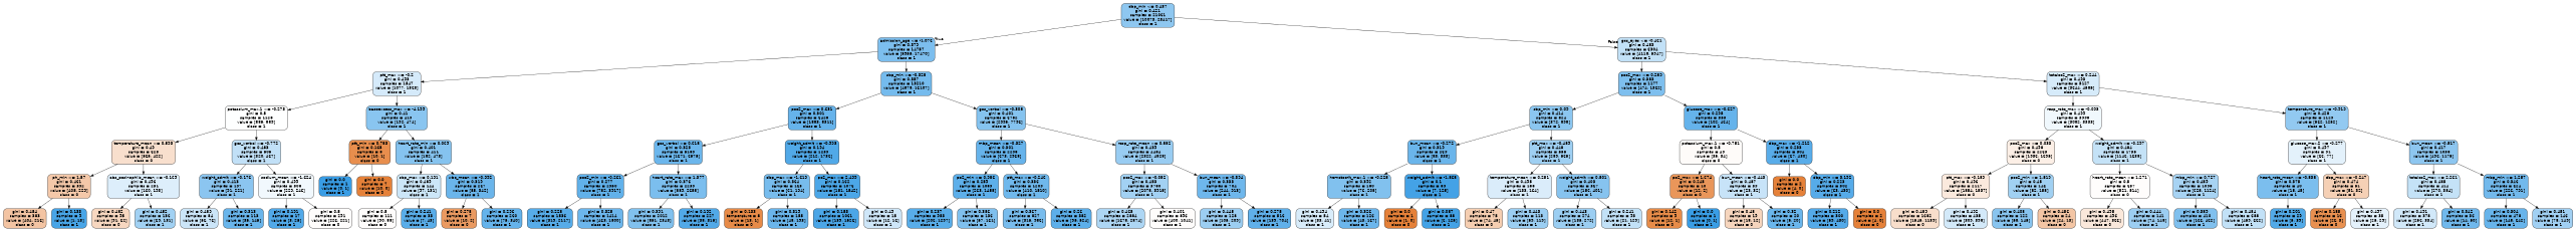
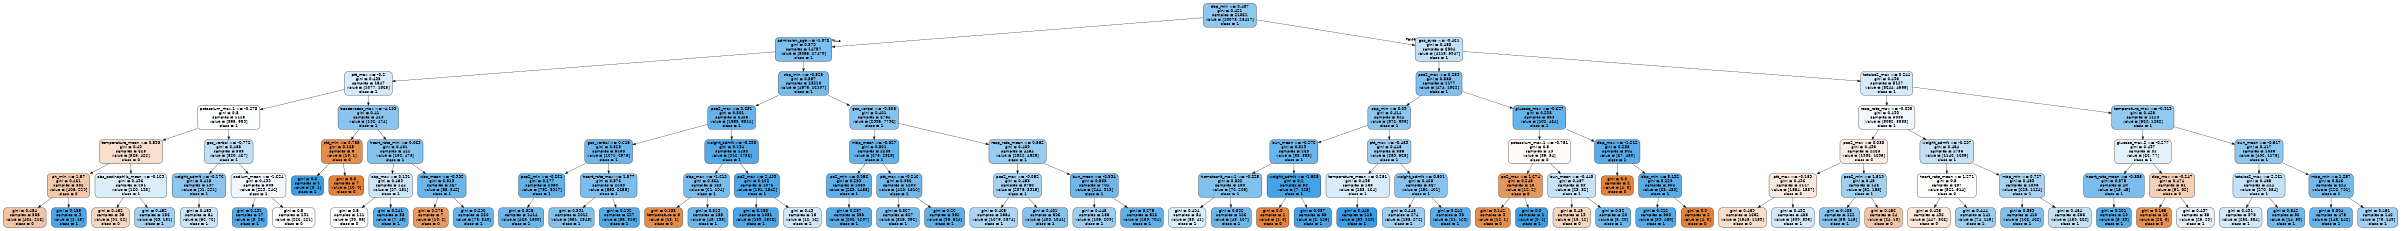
  digraph {
    node [color=black fillcolor="#e58139" fontname=helvetica shape=box style="filled, rounded"]
    edge [fontname=helvetica]
    n1 [fillcolor="#8ec7f0" label="dbp_min <= 0.437\ngini = 0.421\nsamples = 21061\nvalue = [10073, 23417]\nclass = 1"]
    n2 [fillcolor="#7cbeee" label="admission_age <= -1.076\ngini = 0.379\nsamples = 14757\nvalue = [5955, 17470]\nclass = 1"]
    n3 [fillcolor="#c2e1f7" label="gcs_eyes <= -0.461\ngini = 0.483\nsamples = 6304\nvalue = [4118, 5947]\nclass = 1"]
    n4 [fillcolor="#d5eafa" label="ptt_max <= -0.2\ngini = 0.493\nsamples = 1547\nvalue = [1077, 1363]\nclass = 1"]
    n5 [fillcolor="#75bbed" label="sbp_min <= -0.328\ngini = 0.357\nsamples = 13210\nvalue = [4878, 16107]\nclass = 1"]
    n6 [fillcolor="#7ebfee" label="pco2_max <= 0.289\ngini = 0.383\nsamples = 1177\nvalue = [474, 1362]\nclass = 1"]
    n7 [fillcolor="#d6ebfa" label="totalco2_max <= 0.244\ngini = 0.493\nsamples = 5127\nvalue = [3644, 4585]\nclass = 1"]
    n8 [fillcolor="#feffff" label="potassium_max.1 <= -0.273\ngini = 0.5\nsamples = 1128\nvalue = [885, 889]\nclass = 1"]
    n9 [fillcolor="#89c5f0" label="baseexcess_max <= -4.199\ngini = 0.41\nsamples = 419\nvalue = [192, 474]\nclass = 1"]
    n10 [fillcolor="#66b3eb" label="pco2_max <= 0.631\ngini = 0.301\nsamples = 6428\nvalue = [1883, 8311]\nclass = 1"]
    n11 [fillcolor="#85c3ef" label="gcs_verbal <= -0.308\ngini = 0.401\nsamples = 6782\nvalue = [2995, 7796]\nclass = 1"]
    n12 [fillcolor="#f8dfcd" label="temperature_mean <= 0.593\ngini = 0.49\nsamples = 623\nvalue = [565, 422]\nclass = 0"]
    n13 [fillcolor="#c1e0f7" label="gcs_verbal <= -0.772\ngini = 0.483\nsamples = 505\nvalue = [320, 467]\nclass = 1"]
    n14 [fillcolor="#e88e4d" label="ptt_min <= 0.783\ngini = 0.165\nsamples = 8\nvalue = [10, 1]\nclass = 0"]
    n15 [fillcolor="#85c3ef" label="heart_rate_min <= 0.069\ngini = 0.401\nsamples = 411\nvalue = [182, 473]\nclass = 1"]
    n16 [fillcolor="#f4c8a9" label="ph_min <= 1.57\ngini = 0.461\nsamples = 392\nvalue = [405, 229]\nclass = 0"]
    n17 [fillcolor="#ddeefb" label="abs_eosinophils_mean <= -0.169\ngini = 0.496\nsamples = 231\nvalue = [160, 193]\nclass = 1"]
    n18 [fillcolor="#8bc5f0" label="weight_admit <= -0.176\ngini = 0.413\nsamples = 197\nvalue = [91, 221]\nclass = 1"]
    n19 [fillcolor="#f1f8fd" label="sodium_mean <= -1.624\ngini = 0.499\nsamples = 308\nvalue = [229, 246]\nclass = 1"]
    n20 [fillcolor="#f3c4a3" label="gini = 0.454\nsamples = 383\nvalue = [404, 216]\nclass = 0"]
    n21 [fillcolor="#48a5e7" label="gini = 0.133\nsamples = 9\nvalue = [1, 13]\nclass = 1"]
    n22 [fillcolor="#f7d7c0" label="gini = 0.482\nsamples = 95\nvalue = [91, 62]\nclass = 0"]
    n23 [fillcolor="#a1d1f3" label="gini = 0.452\nsamples = 136\nvalue = [69, 131]\nclass = 1"]
    n24 [fillcolor="#cbe5f8" label="gini = 0.489\nsamples = 84\nvalue = [56, 76]\nclass = 1"]
-   n25 [fillcolor="#69b5eb" label="gini = 0.313\nsamples = 113\nvalue = [35, 145]\nclass = 1"]
    n26 [fillcolor="#51a9e8" label="gini = 0.191\nsamples = 17\nvalue = [3, 25]\nclass = 1"]
    n27 [fillcolor="#fefcfb" label="gini = 0.5\nsamples = 291\nvalue = [226, 221]\nclass = 0"]
    n28 [fillcolor="#399de5" label="gini = 0.0\nsamples = 1\nvalue = [0, 1]\nclass = 1"]
    n29 [label="gini = 0.0\nsamples = 7\nvalue = [10, 0]\nclass = 0"]
    n30 [fillcolor="#cce6f8" label="sbp_max <= 0.191\ngini = 0.489\nsamples = 144\nvalue = [97, 131]\nclass = 1"]
    n31 [fillcolor="#6ab5eb" label="wbc_mean <= -0.992\ngini = 0.319\nsamples = 267\nvalue = [85, 342]\nclass = 1"]
    n32 [fillcolor="#fefcfb" label="gini = 0.5\nsamples = 111\nvalue = [90, 88]\nclass = 0"]
    n33 [fillcolor="#59ade9" label="gini = 0.241\nsamples = 33\nvalue = [7, 43]\nclass = 1"]
    n34 [fillcolor="#ea9a61" label="gini = 0.278\nsamples = 7\nvalue = [10, 2]\nclass = 0"]
    n35 [fillcolor="#65b3eb" label="gini = 0.296\nsamples = 260\nvalue = [75, 340]\nclass = 1"]
    n36 [fillcolor="#6bb6ec" label="gcs_verbal <= 0.618\ngini = 0.323\nsamples = 5189\nvalue = [1671, 6575]\nclass = 1"]
    n37 [fillcolor="#51a9e8" label="weight_admit <= -0.993\ngini = 0.194\nsamples = 1239\nvalue = [212, 1736]\nclass = 1"]
    n38 [fillcolor="#66b3eb" label="mbp_mean <= -0.327\ngini = 0.301\nsamples = 2298\nvalue = [673, 2968]\nclass = 1"]
    n39 [fillcolor="#98ccf2" label="resp_rate_mean <= 0.882\ngini = 0.439\nsamples = 4484\nvalue = [2322, 4828]\nclass = 1"]
    n40 [fillcolor="#61b1ea" label="pco2_min <= -0.261\ngini = 0.277\nsamples = 2950\nvalue = [782, 3917]\nclass = 1"]
    n41 [fillcolor="#7bbeee" label="heart_rate_max <= 1.377\ngini = 0.376\nsamples = 2239\nvalue = [889, 2658]\nclass = 1"]
    n42 [fillcolor="#77bced" label="dbp_max <= -1.619\ngini = 0.364\nsamples = 163\nvalue = [61, 194]\nclass = 1"]
    n43 [fillcolor="#4ca7e8" label="po2_max <= 2.499\ngini = 0.162\nsamples = 1076\nvalue = [151, 1542]\nclass = 1"]
-   n44 [fillcolor="#57ace9" label="gini = 0.228\nsamples = 1536\nvalue = [319, 2117]\nclass = 1"]
    n45 [fillcolor="#6cb6ec" label="gini = 0.325\nsamples = 1414\nvalue = [463, 1800]\nclass = 1"]
    n46 [fillcolor="#81c1ee" label="gini = 0.391\nsamples = 2012\nvalue = [851, 2343]\nclass = 1"]
    n47 [fillcolor="#51a9e8" label="gini = 0.192\nsamples = 227\nvalue = [38, 315]\nclass = 1"]
    n48 [fillcolor="#e78b48" label="gini = 0.133\ntemperature = 8\nvalue = [13, 1]\nclass = 0"]
    n49 [fillcolor="#6ab5eb" label="gini = 0.319\nsamples = 155\nvalue = [48, 193]\nclass = 1"]
-   n50 [fillcolor="#4ba6e7" label="gini = 0.153\nsamples = 1061\nvalue = [139, 1526]\nclass = 1"]
+   n50 [fillcolor="#4ba6e7" label="gini = 0.153\nsamples = 1031\nvalue = [139, 1526]\nclass = 1"]
    n51 [fillcolor="#cee6f8" label="gini = 0.49\nsamples = 15\nvalue = [12, 16]\nclass = 1"]
    n52 [fillcolor="#5dafea" label="po2_min <= 0.986\ngini = 0.259\nsamples = 1089\nvalue = [263, 1458]\nclass = 1"]
    n53 [fillcolor="#6fb8ec" label="ptt_max <= -0.246\ngini = 0.336\nsamples = 1209\nvalue = [410, 1510]\nclass = 1"]
    n54 [fillcolor="#a2d1f3" label="pco2_max <= -0.052\ngini = 0.453\nsamples = 3780\nvalue = [2078, 3915]\nclass = 1"]
    n55 [fillcolor="#6eb7ec" label="bun_mean <= -0.394\ngini = 0.333\nsamples = 704\nvalue = [244, 913]\nclass = 1"]
    n56 [fillcolor="#58ade9" label="gini = 0.237\nsamples = 953\nvalue = [206, 1297]\nclass = 1"]
-   n57 [fillcolor="#7fc0ee" label="gini = 0.386\nsamples = 136\nvalue = [57, 161]\nclass = 1"]
    n58 [fillcolor="#78bced" label="gini = 0.367\nsamples = 827\nvalue = [315, 986]\nclass = 1"]
    n59 [fillcolor="#5dafea" label="gini = 0.26\nsamples = 382\nvalue = [95, 524]\nclass = 1"]
    n60 [fillcolor="#add6f4" label="gini = 0.465\nsamples = 2884\nvalue = [1678, 2874]\nclass = 1"]
-   n61 [fillcolor="#fefcfb" label="gini = 0.401\nsamples = 896\nvalue = [400, 1041]\nclass = 1"]
-   n62 [fillcolor="#9ccef2" label="gini = 0.445\nsamples = 128\nvalue = [105, 209]\nclass = 1"]
+   n61 [fillcolor="#85c3ef" label="gini = 0.401\nsamples = 896\nvalue = [400, 1041]\nclass = 1"]
+   n62 [fillcolor="#9ccef2" label="gini = 0.445\nsamples = 188\nvalue = [105, 209]\nclass = 1"]
    n63 [fillcolor="#60b0ea" label="gini = 0.275\nsamples = 516\nvalue = [139, 704]\nclass = 1"]
    n64 [fillcolor="#8bc6f0" label="sbp_min <= 0.09\ngini = 0.414\nsamples = 824\nvalue = [372, 898]\nclass = 1"]
    n65 [fillcolor="#65b3eb" label="glucose_max <= -0.627\ngini = 0.295\nsamples = 353\nvalue = [102, 464]\nclass = 1"]
    n66 [fillcolor="#f0f8fd" label="resp_rate_max <= -0.093\ngini = 0.499\nsamples = 3998\nvalue = [3082, 3333]\nclass = 1"]
    n67 [fillcolor="#92c9f1" label="temperature_max <= -0.919\ngini = 0.428\nsamples = 1129\nvalue = [562, 1252]\nclass = 1"]
    n68 [fillcolor="#6ab5eb" label="bun_mean <= -0.272\ngini = 0.319\nsamples = 269\nvalue = [83, 333]\nclass = 1"]
    n69 [fillcolor="#9ecff2" label="ptt_max <= -0.489\ngini = 0.448\nsamples = 555\nvalue = [289, 565]\nclass = 1"]
    n70 [fillcolor="#fefbf9" label="potassium_max.1 <= -0.751\ngini = 0.5\nsamples = 49\nvalue = [35, 34]\nclass = 0"]
    n71 [fillcolor="#58ace9" label="dbp_max <= -1.212\ngini = 0.233\nsamples = 304\nvalue = [67, 430]\nclass = 1"]
    n72 [fillcolor="#81c1ee" label="hematocrit_max.1 <= -0.225\ngini = 0.392\nsamples = 180\nvalue = [76, 208]\nclass = 1"]
    n73 [fillcolor="#44a2e6" label="weight_admit <= -1.868\ngini = 0.1\nsamples = 89\nvalue = [7, 125]\nclass = 1"]
    n74 [fillcolor="#daecfa" label="temperature_mean <= 0.251\ngini = 0.495\nsamples = 188\nvalue = [133, 164]\nclass = 1"]
    n75 [fillcolor="#86c3ef" label="weight_admit <= 0.501\ngini = 0.403\nsamples = 367\nvalue = [156, 401]\nclass = 1"]
    n76 [fillcolor="#d8ecfa" label="gini = 0.494\nsamples = 54\nvalue = [33, 41]\nclass = 1"]
    n77 [fillcolor="#6cb6ec" label="gini = 0.326\nsamples = 126\nvalue = [43, 167]\nclass = 1"]
    n78 [label="gini = 0.0\nsamples = 1\nvalue = [1, 0]\nclass = 0"]
    n79 [fillcolor="#43a2e6" label="gini = 0.087\nsamples = 88\nvalue = [6, 125]\nclass = 1"]
-   n80 [fillcolor="#f5ceb1" label="gini = 0.47\nsamples = 75\nvalue = [74, 45]\nclass = 0"]
-   n81 [fillcolor="#9bcef2" label="gini = 0.443\nsamples = 113\nvalue = [59, 119]\nclass = 1"]
+   n81 [fillcolor="#399de5" label="gini = 0.443\nsamples = 113\nvalue = [59, 119]\nclass = 1"]
    n82 [fillcolor="#9bcef2" label="gini = 0.443\nsamples = 274\nvalue = [135, 272]\nclass = 1"]
-   n83 [fillcolor="#c2e1f7" label="gini = 0.241\nsamples = 93\nvalue = [21, 129]\nclass = 1"]
+   n83 [fillcolor="#59ade9" label="gini = 0.241\nsamples = 93\nvalue = [21, 129]\nclass = 1"]
    n84 [fillcolor="#e9965a" label="po2_max <= 1.674\ngini = 0.245\nsamples = 10\nvalue = [12, 2]\nclass = 0"]
    n85 [fillcolor="#c7e3f8" label="bun_mean <= -0.443\ngini = 0.487\nsamples = 39\nvalue = [23, 32]\nclass = 1"]
    n86 [label="gini = 0.0\nsamples = 2\nvalue = [4, 0]\nclass = 0"]
    n87 [fillcolor="#56abe9" label="dbp_min <= 3.192\ngini = 0.223\nsamples = 302\nvalue = [63, 430]\nclass = 1"]
    n88 [fillcolor="#e78c49" label="gini = 0.142\nsamples = 9\nvalue = [12, 1]\nclass = 0"]
    n89 [fillcolor="#399de5" label="gini = 0.0\nsamples = 1\nvalue = [0, 1]\nclass = 1"]
    n90 [fillcolor="#f6d5bd" label="gini = 0.48\nsamples = 19\nvalue = [18, 12]\nclass = 0"]
    n91 [fillcolor="#6ab6ec" label="gini = 0.32\nsamples = 20\nvalue = [5, 20]\nclass = 1"]
    n92 [fillcolor="#54aae9" label="gini = 0.212\nsamples = 300\nvalue = [59, 430]\nclass = 1"]
    n93 [label="gini = 0.0\nsamples = 2\nvalue = [4, 0]\nclass = 0"]
    n94 [fillcolor="#fcefe6" label="pco2_max <= 0.033\ngini = 0.498\nsamples = 2263\nvalue = [1936, 1695]\nclass = 0"]
    n95 [fillcolor="#c4e2f7" label="weight_admit <= -0.297\ngini = 0.484\nsamples = 1735\nvalue = [1146, 1638]\nclass = 1"]
    n96 [fillcolor="#e3f1fb" label="glucose_max.2 <= -0.277\ngini = 0.497\nsamples = 91\nvalue = [66, 77]\nclass = 1"]
    n97 [fillcolor="#8dc6f0" label="bun_mean <= -0.517\ngini = 0.417\nsamples = 1038\nvalue = [496, 1175]\nclass = 1"]
    n98 [fillcolor="#fbe9dd" label="ptt_max <= -0.189\ngini = 0.496\nsamples = 2117\nvalue = [1854, 1537]\nclass = 0"]
    n99 [fillcolor="#a0d0f2" label="pco2_min <= 1.519\ngini = 0.45\nsamples = 146\nvalue = [82, 158]\nclass = 1"]
    n100 [fillcolor="#fffdfc" label="heart_rate_mean <= 1.271\ngini = 0.5\nsamples = 637\nvalue = [521, 514]\nclass = 0"]
    n101 [fillcolor="#a7d3f3" label="mbp_min <= 0.727\ngini = 0.459\nsamples = 1098\nvalue = [625, 1124]\nclass = 1"]
    n102 [fillcolor="#f8decb" label="gini = 0.489\nsamples = 1682\nvalue = [1545, 1139]\nclass = 0"]
    n103 [fillcolor="#d3e9f9" label="gini = 0.492\nsamples = 435\nvalue = [309, 398]\nclass = 1"]
    n104 [fillcolor="#88c4ef" label="gini = 0.408\nsamples = 122\nvalue = [58, 145]\nclass = 1"]
    n105 [fillcolor="#f3c5a4" label="gini = 0.456\nsamples = 24\nvalue = [24, 13]\nclass = 0"]
    n106 [fillcolor="#fae8db" label="gini = 0.495\nsamples = 496\nvalue = [447, 366]\nclass = 0"]
    n107 [fillcolor="#9ccef2" label="gini = 0.444\nsamples = 141\nvalue = [74, 148]\nclass = 1"]
    n108 [fillcolor="#80c0ee" label="gini = 0.389\nsamples = 410\nvalue = [166, 462]\nclass = 1"]
    n109 [fillcolor="#c2e1f7" label="gini = 0.484\nsamples = 688\nvalue = [459, 662]\nclass = 1"]
    n110 [fillcolor="#7bbeee" label="heart_rate_mean <= -0.838\ngini = 0.375\nsamples = 40\nvalue = [15, 45]\nclass = 1"]
    n111 [fillcolor="#f5d0b5" label="dbp_max <= -0.247\ngini = 0.474\nsamples = 51\nvalue = [51, 32]\nclass = 0"]
    n112 [fillcolor="#c4e2f7" label="totalco2_max <= 2.261\ngini = 0.485\nsamples = 414\nvalue = [270, 384]\nclass = 1"]
    n113 [fillcolor="#72b9ec" label="mbp_min <= 1.257\ngini = 0.346\nsamples = 624\nvalue = [226, 791]\nclass = 1"]
    n114 [fillcolor="#52aae8" label="gini = 0.201\nsamples = 29\nvalue = [5, 39]\nclass = 1"]
    n115 [fillcolor="#e89050" label="gini = 0.185\nsamples = 16\nvalue = [26, 3]\nclass = 0"]
    n116 [fillcolor="#e4f1fb" label="gini = 0.497\nsamples = 35\nvalue = [25, 29]\nclass = 1"]
    n117 [fillcolor="#d1e8f9" label="gini = 0.491\nsamples = 378\nvalue = [256, 334]\nclass = 1"]
    n118 [fillcolor="#70b8ec" label="gini = 0.342\nsamples = 36\nvalue = [14, 50]\nclass = 1"]
    n119 [fillcolor="#67b4eb" label="gini = 0.304\nsamples = 478\nvalue = [148, 642]\nclass = 1"]
    n120 [fillcolor="#a1d0f3" label="gini = 0.451\nsamples = 146\nvalue = [78, 149]\nclass = 1"]
    n1 -> n2 [headlabel=True labelangle=45 labeldistance=2.5]
    n1 -> n3 [headlabel=False labelangle=-45 labeldistance=2.5]
    n2 -> n4
    n2 -> n5
    n3 -> n6
    n3 -> n7
    n4 -> n8
    n4 -> n9
    n5 -> n10
    n5 -> n11
    n6 -> n64
    n6 -> n65
    n7 -> n66
    n7 -> n67
    n8 -> n12
    n8 -> n13
    n9 -> n14
    n9 -> n15
    n10 -> n36
    n10 -> n37
    n11 -> n38
    n11 -> n39
    n12 -> n16
    n12 -> n17
    n13 -> n18
    n13 -> n19
    n14 -> n28
    n14 -> n29
    n15 -> n30
    n15 -> n31
    n16 -> n20
    n16 -> n21
    n17 -> n22
    n17 -> n23
    n18 -> n24
-   n18 -> n25
    n19 -> n26
    n19 -> n27
    n30 -> n32
    n30 -> n33
    n31 -> n34
    n31 -> n35
    n36 -> n40
    n36 -> n41
    n37 -> n42
    n37 -> n43
    n38 -> n52
    n38 -> n53
    n39 -> n54
    n39 -> n55
-   n40 -> n44
    n40 -> n45
    n41 -> n46
    n41 -> n47
    n42 -> n48
    n42 -> n49
    n43 -> n50
    n43 -> n51
    n52 -> n56
-   n52 -> n57
    n53 -> n58
    n53 -> n59
    n54 -> n60
    n54 -> n61
    n55 -> n62
    n55 -> n63
    n64 -> n68
    n64 -> n69
    n65 -> n70
    n65 -> n71
    n66 -> n94
    n66 -> n95
    n67 -> n96
    n67 -> n97
    n68 -> n72
    n68 -> n73
    n69 -> n74
    n69 -> n75
    n70 -> n84
    n70 -> n85
    n71 -> n86
    n71 -> n87
    n72 -> n76
    n72 -> n77
    n73 -> n78
    n73 -> n79
-   n74 -> n80
    n74 -> n81
    n75 -> n82
    n75 -> n83
    n84 -> n88
    n84 -> n89
    n85 -> n90
    n85 -> n91
    n87 -> n92
    n87 -> n93
    n94 -> n98
    n94 -> n99
    n95 -> n100
    n95 -> n101
    n96 -> n110
    n96 -> n111
    n97 -> n112
    n97 -> n113
    n98 -> n102
    n98 -> n103
    n99 -> n104
    n99 -> n105
    n100 -> n106
    n100 -> n107
    n101 -> n108
    n101 -> n109
    n110 -> n114
    n111 -> n115
    n111 -> n116
    n112 -> n117
    n112 -> n118
    n113 -> n119
    n113 -> n120
  }
